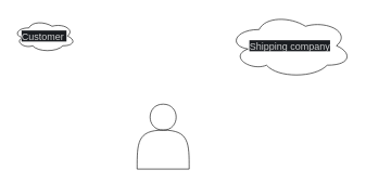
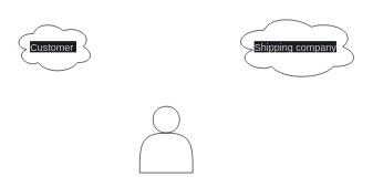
  <mxCell id="0" />
  <mxCell id="1" parent="0" />
- <mxCell id="2" value="&lt;span style=&quot;color: rgb(209 , 210 , 211) ; font-family: , , &amp;#34;applelogo&amp;#34; , sans-serif ; font-size: 15px ; text-align: left ; background-color: rgb(26 , 29 , 33)&quot;&gt;Customer&amp;nbsp;&lt;/span&gt;" style="ellipse;shape=cloud;whiteSpace=wrap;html=1;" parent="1" vertex="1"><mxGeometry x="20" y="30" width="95" height="50" as="geometry" /></mxCell>
+ <mxCell id="2" value="&lt;span style=&quot;color: rgb(209 , 210 , 211) ; font-family: , , &amp;#34;applelogo&amp;#34; , sans-serif ; font-size: 15px ; text-align: left ; background-color: rgb(26 , 29 , 33)&quot;&gt;Customer&amp;nbsp;&lt;/span&gt;" style="ellipse;shape=cloud;whiteSpace=wrap;html=1;" parent="1" vertex="1"><mxGeometry x="20" y="30" width="120" height="80" as="geometry" /></mxCell>
  <mxCell id="3" value="" style="shape=actor;whiteSpace=wrap;html=1;" parent="1" vertex="1"><mxGeometry x="210" y="160" width="80" height="100" as="geometry" /></mxCell>
  <mxCell id="4" value="&lt;span style=&quot;color: rgb(209 , 210 , 211) ; font-family: , , &amp;#34;applelogo&amp;#34; , sans-serif ; font-size: 15px ; text-align: left ; background-color: rgb(26 , 29 , 33)&quot;&gt;Shipping company&lt;/span&gt;" style="ellipse;shape=cloud;whiteSpace=wrap;html=1;" parent="1" vertex="1"><mxGeometry x="350" y="20" width="190" height="100" as="geometry" /></mxCell>
